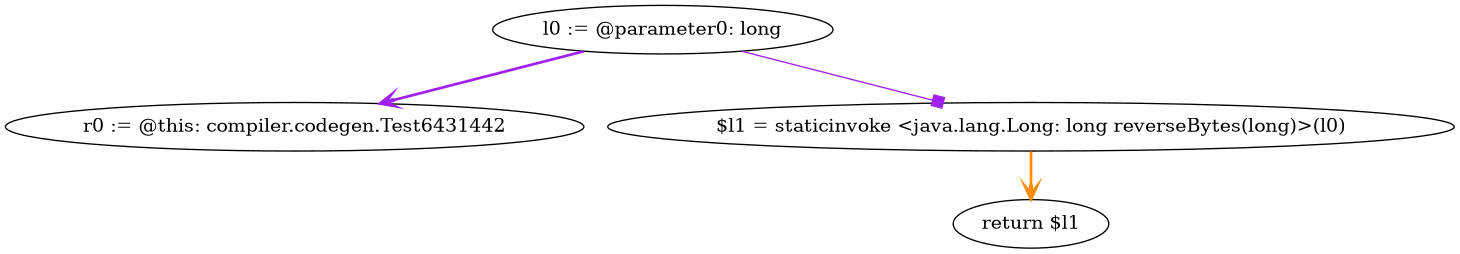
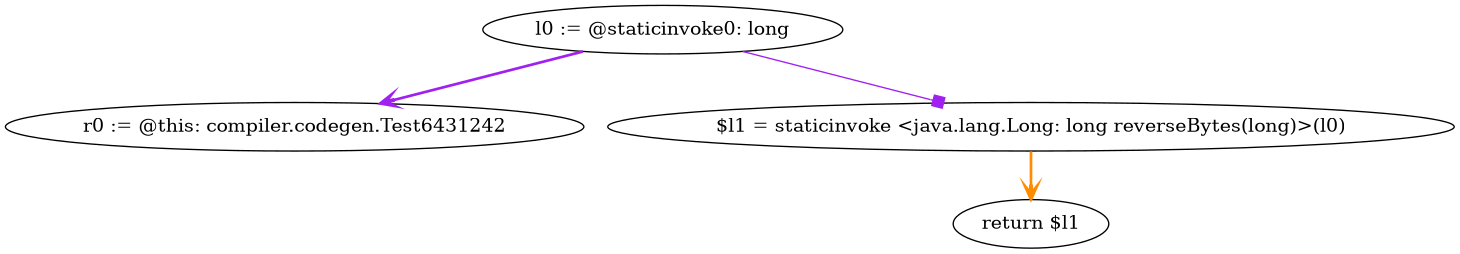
  digraph {
    edge [arrowhead=vee color=purple style=bold]
-   "l0 := @parameter0: long"
-   "r0 := @this: compiler.codegen.Test6431242" [label="r0 := @this: compiler.codegen.Test6431442"]
+   "l0 := @parameter0: long" [label="l0 := @staticinvoke0: long"]
+   "r0 := @this: compiler.codegen.Test6431242"
    "$l1 = staticinvoke <java.lang.Long: long reverseBytes(long)>(l0)"
    "return $l1"
    "l0 := @parameter0: long" -> "r0 := @this: compiler.codegen.Test6431242"
    "l0 := @parameter0: long" -> "$l1 = staticinvoke <java.lang.Long: long reverseBytes(long)>(l0)" [arrowhead=box style=solid]
    "$l1 = staticinvoke <java.lang.Long: long reverseBytes(long)>(l0)" -> "return $l1" [color=darkorange]
  }
